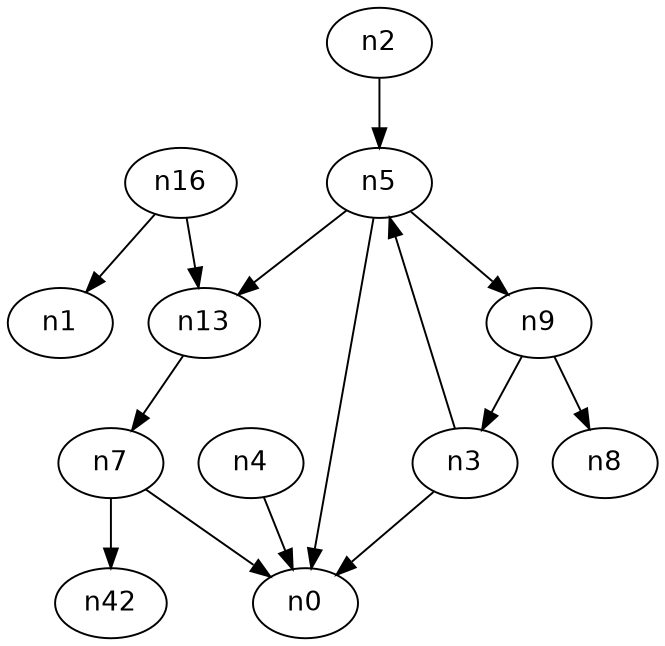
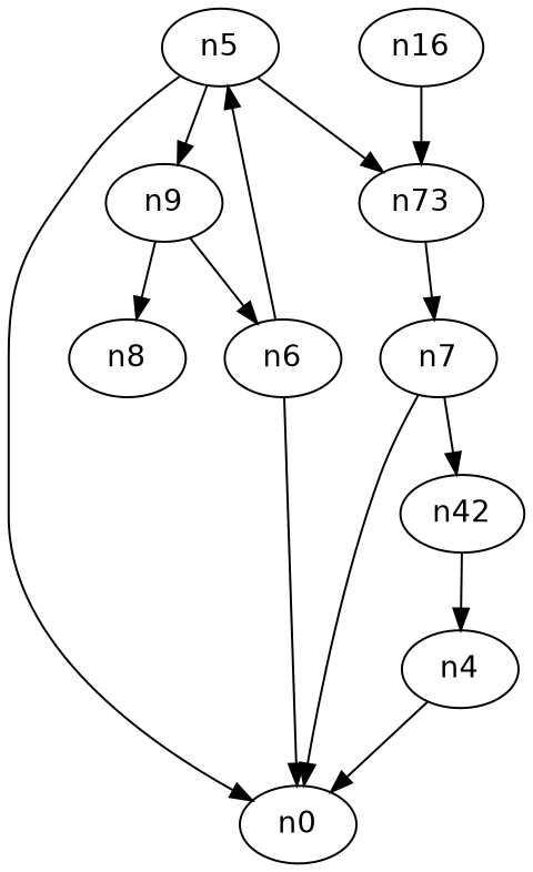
  digraph {
    fontname="DejaVu Sans"
    node [fontname="DejaVu Sans"]
    edge [fontname="DejaVu Sans"]
    n4
    n0
-   n2
    n5
    n9
-   n13
-   n6 [label=n3]
+   n13 [label=n73]
+   n6
    n8
    n7
    n12 [label=n42]
    n11 [label=n16]
-   n1
    n4 -> n0
-   n2 -> n5
    n5 -> n0
    n5 -> n9
    n5 -> n13
    n9 -> n6
    n9 -> n8
    n13 -> n7
    n6 -> n0
    n6 -> n5
    n7 -> n0
    n7 -> n12
+   n12 -> n4
    n11 -> n13
-   n11 -> n1
  }
